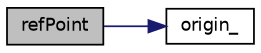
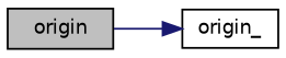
  digraph {
    rankdir=LR
    node [color=black fontname=Helvetica fontsize=10 shape=record]
-   n1 [fillcolor=grey75 fontcolor=black height=0.2 label=refPoint style=filled width=0.4]
+   n1 [fillcolor=grey75 fontcolor=black height=0.2 label=origin style=filled width=0.4]
    n2 [height=0.2 label=origin_ width=0.4]
    n1 -> n2 [color=midnightblue fontname=Helvetica fontsize=10 labelfontname=Helvetica labelfontsize=10 style=solid]
  }
